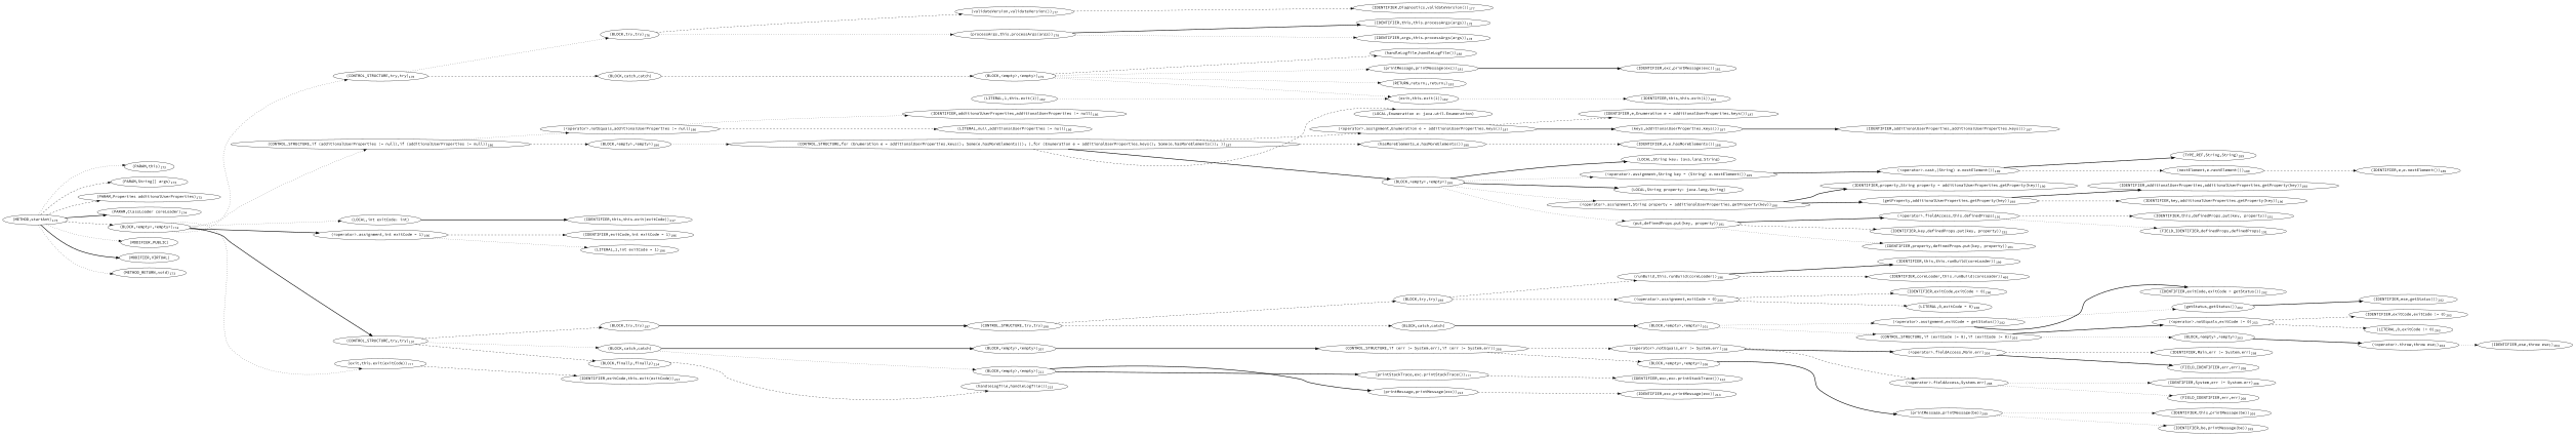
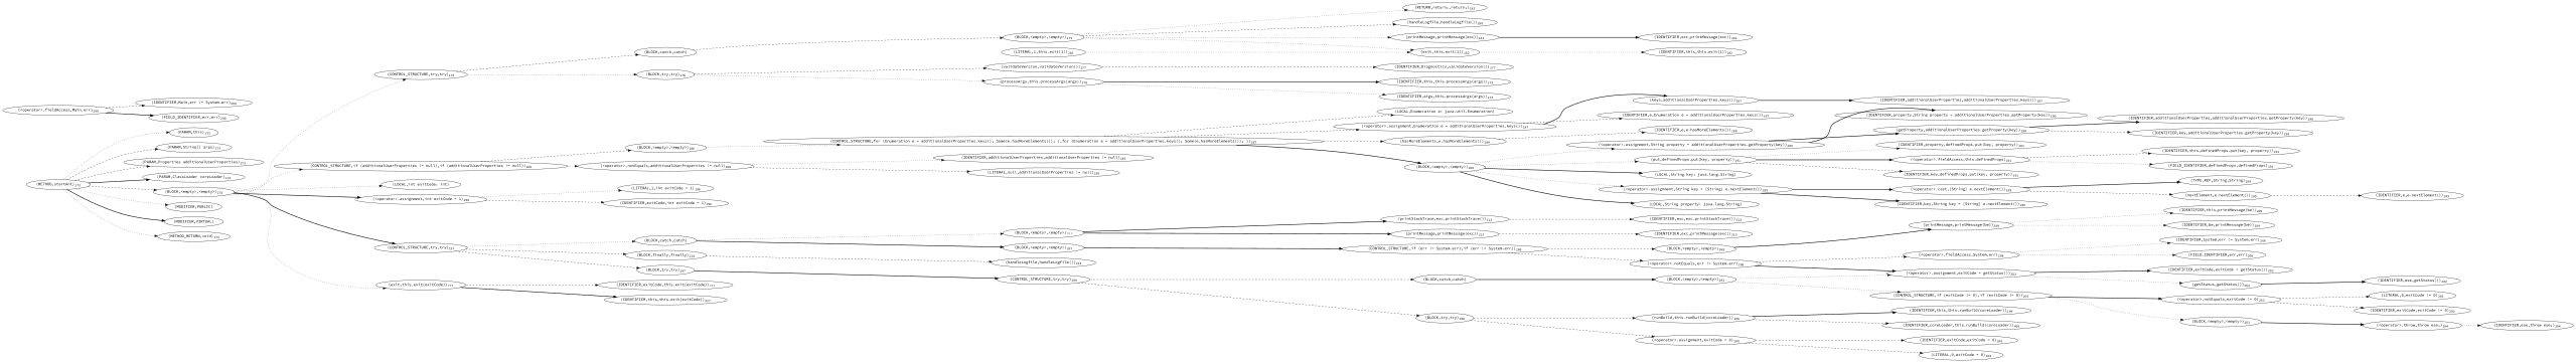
  digraph {
    fontname="Source Code Pro"
    rankdir=LR
    node [fontname="Source Code Pro"]
    edge [fontname="Source Code Pro" style=dashed]
    n1 [label=<(METHOD,startAnt)<SUB>173</SUB>>]
    n2 [label=<(PARAM,this)<SUB>173</SUB>>]
    n3 [label=<(PARAM,String[] args)<SUB>173</SUB>>]
    n4 [label=<(PARAM,Properties additionalUserProperties)<SUB>173</SUB>>]
    n5 [label=<(PARAM,ClassLoader coreLoader)<SUB>174</SUB>>]
    n6 [label=<(BLOCK,&lt;empty&gt;,&lt;empty&gt;)<SUB>174</SUB>>]
    n7 [label=<(MODIFIER,PUBLIC)>]
    n8 [label=<(MODIFIER,VIRTUAL)>]
    n9 [label=<(METHOD_RETURN,void)<SUB>173</SUB>>]
    n10 [label=<(CONTROL_STRUCTURE,try,try)<SUB>176</SUB>>]
    n11 [label=<(CONTROL_STRUCTURE,if (additionalUserProperties != null),if (additionalUserProperties != null))<SUB>186</SUB>>]
    n12 [label=<(LOCAL,int exitCode: int)>]
    n13 [label=<(&lt;operator&gt;.assignment,int exitCode = 1)<SUB>196</SUB>>]
    n14 [label=<(CONTROL_STRUCTURE,try,try)<SUB>197</SUB>>]
    n15 [label=<(exit,this.exit(exitCode))<SUB>217</SUB>>]
    n16 [label=<(BLOCK,try,try)<SUB>176</SUB>>]
    n17 [label=<(BLOCK,catch,catch)>]
    n18 [label=<(&lt;operator&gt;.notEquals,additionalUserProperties != null)<SUB>186</SUB>>]
    n19 [label=<(BLOCK,&lt;empty&gt;,&lt;empty&gt;)<SUB>186</SUB>>]
    n20 [label=<(IDENTIFIER,exitCode,int exitCode = 1)<SUB>196</SUB>>]
    n21 [label=<(LITERAL,1,int exitCode = 1)<SUB>196</SUB>>]
    n22 [label=<(BLOCK,try,try)<SUB>197</SUB>>]
    n23 [label=<(BLOCK,catch,catch)>]
    n24 [label=<(BLOCK,finally,finally)<SUB>214</SUB>>]
    n25 [label=<(IDENTIFIER,this,this.exit(exitCode))<SUB>217</SUB>>]
    n26 [label=<(IDENTIFIER,exitCode,this.exit(exitCode))<SUB>217</SUB>>]
    n27 [label=<(validateVersion,validateVersion())<SUB>177</SUB>>]
    n28 [label=<(processArgs,this.processArgs(args))<SUB>178</SUB>>]
    n29 [label=<(BLOCK,&lt;empty&gt;,&lt;empty&gt;)<SUB>179</SUB>>]
    n30 [label=<(IDENTIFIER,Diagnostics,validateVersion())<SUB>177</SUB>>]
    n31 [label=<(IDENTIFIER,this,this.processArgs(args))<SUB>178</SUB>>]
    n32 [label=<(IDENTIFIER,args,this.processArgs(args))<SUB>178</SUB>>]
    n33 [label=<(handleLogfile,handleLogfile())<SUB>180</SUB>>]
    n34 [label=<(printMessage,printMessage(exc))<SUB>181</SUB>>]
    n35 [label=<(exit,this.exit(1))<SUB>182</SUB>>]
    n36 [label=<(RETURN,return;,return;)<SUB>183</SUB>>]
    n37 [label=<(IDENTIFIER,exc,printMessage(exc))<SUB>181</SUB>>]
    n38 [label=<(IDENTIFIER,this,this.exit(1))<SUB>182</SUB>>]
    n39 [label=<(LITERAL,1,this.exit(1))<SUB>182</SUB>>]
    n40 [label=<(IDENTIFIER,additionalUserProperties,additionalUserProperties != null)<SUB>186</SUB>>]
    n41 [label=<(LITERAL,null,additionalUserProperties != null)<SUB>186</SUB>>]
    n42 [label=<(CONTROL_STRUCTURE,for (Enumeration e = additionalUserProperties.keys(); Some(e.hasMoreElements()); ),for (Enumeration e = additionalUserProperties.keys(); Some(e.hasMoreElements()); ))<SUB>187</SUB>>]
    n43 [label=<(LOCAL,Enumeration e: java.util.Enumeration)>]
    n44 [label=<(&lt;operator&gt;.assignment,Enumeration e = additionalUserProperties.keys())<SUB>187</SUB>>]
    n45 [label=<(hasMoreElements,e.hasMoreElements())<SUB>188</SUB>>]
    n46 [label=<(BLOCK,&lt;empty&gt;,&lt;empty&gt;)<SUB>188</SUB>>]
    n47 [label=<(IDENTIFIER,e,Enumeration e = additionalUserProperties.keys())<SUB>187</SUB>>]
    n48 [label=<(keys,additionalUserProperties.keys())<SUB>187</SUB>>]
    n49 [label=<(IDENTIFIER,e,e.hasMoreElements())<SUB>188</SUB>>]
    n50 [label=<(LOCAL,String key: java.lang.String)>]
    n51 [label=<(&lt;operator&gt;.assignment,String key = (String) e.nextElement())<SUB>189</SUB>>]
    n52 [label=<(LOCAL,String property: java.lang.String)>]
    n53 [label=<(&lt;operator&gt;.assignment,String property = additionalUserProperties.getProperty(key))<SUB>190</SUB>>]
    n54 [label=<(put,definedProps.put(key, property))<SUB>191</SUB>>]
    n55 [label=<(IDENTIFIER,additionalUserProperties,additionalUserProperties.keys())<SUB>187</SUB>>]
+   n56 [label=<(IDENTIFIER,key,String key = (String) e.nextElement())<SUB>189</SUB>>]
    n57 [label=<(&lt;operator&gt;.cast,(String) e.nextElement())<SUB>189</SUB>>]
    n58 [label=<(IDENTIFIER,property,String property = additionalUserProperties.getProperty(key))<SUB>190</SUB>>]
    n59 [label=<(getProperty,additionalUserProperties.getProperty(key))<SUB>190</SUB>>]
    n60 [label=<(&lt;operator&gt;.fieldAccess,this.definedProps)<SUB>191</SUB>>]
    n61 [label=<(IDENTIFIER,key,definedProps.put(key, property))<SUB>191</SUB>>]
    n62 [label=<(IDENTIFIER,property,definedProps.put(key, property))<SUB>191</SUB>>]
    n63 [label=<(TYPE_REF,String,String)<SUB>189</SUB>>]
    n64 [label=<(nextElement,e.nextElement())<SUB>189</SUB>>]
    n65 [label=<(IDENTIFIER,e,e.nextElement())<SUB>189</SUB>>]
    n66 [label=<(IDENTIFIER,additionalUserProperties,additionalUserProperties.getProperty(key))<SUB>190</SUB>>]
    n67 [label=<(IDENTIFIER,key,additionalUserProperties.getProperty(key))<SUB>190</SUB>>]
    n68 [label=<(IDENTIFIER,this,definedProps.put(key, property))<SUB>191</SUB>>]
    n69 [label=<(FIELD_IDENTIFIER,definedProps,definedProps)<SUB>191</SUB>>]
    n70 [label=<(CONTROL_STRUCTURE,try,try)<SUB>198</SUB>>]
    n71 [label=<(BLOCK,&lt;empty&gt;,&lt;empty&gt;)<SUB>207</SUB>>]
    n72 [label=<(BLOCK,&lt;empty&gt;,&lt;empty&gt;)<SUB>211</SUB>>]
    n73 [label=<(handleLogfile,handleLogfile())<SUB>215</SUB>>]
    n74 [label=<(BLOCK,try,try)<SUB>198</SUB>>]
    n75 [label=<(BLOCK,catch,catch)>]
    n76 [label=<(runBuild,this.runBuild(coreLoader))<SUB>196</SUB>>]
    n77 [label=<(&lt;operator&gt;.assignment,exitCode = 0)<SUB>200</SUB>>]
    n78 [label=<(BLOCK,&lt;empty&gt;,&lt;empty&gt;)<SUB>201</SUB>>]
    n79 [label=<(IDENTIFIER,this,this.runBuild(coreLoader))<SUB>199</SUB>>]
    n80 [label=<(IDENTIFIER,coreLoader,this.runBuild(coreLoader))<SUB>499</SUB>>]
    n81 [label=<(IDENTIFIER,exitCode,exitCode = 0)<SUB>200</SUB>>]
    n82 [label=<(LITERAL,0,exitCode = 0)<SUB>200</SUB>>]
    n83 [label=<(&lt;operator&gt;.assignment,exitCode = getStatus())<SUB>202</SUB>>]
    n84 [label=<(CONTROL_STRUCTURE,if (exitCode != 0),if (exitCode != 0))<SUB>203</SUB>>]
    n85 [label=<(IDENTIFIER,exitCode,exitCode = getStatus())<SUB>202</SUB>>]
    n86 [label=<(getStatus,getStatus())<SUB>202</SUB>>]
    n87 [label=<(&lt;operator&gt;.notEquals,exitCode != 0)<SUB>253</SUB>>]
    n88 [label=<(BLOCK,&lt;empty&gt;,&lt;empty&gt;)<SUB>203</SUB>>]
    n89 [label=<(IDENTIFIER,ese,getStatus())<SUB>202</SUB>>]
    n90 [label=<(IDENTIFIER,exitCode,exitCode != 0)<SUB>203</SUB>>]
    n91 [label=<(LITERAL,0,exitCode != 0)<SUB>203</SUB>>]
    n92 [label=<(&lt;operator&gt;.throw,throw ese;)<SUB>204</SUB>>]
    n93 [label=<(IDENTIFIER,ese,throw ese;)<SUB>204</SUB>>]
    n94 [label=<(CONTROL_STRUCTURE,if (err != System.err),if (err != System.err))<SUB>208</SUB>>]
    n95 [label=<(printStackTrace,exc.printStackTrace())<SUB>212</SUB>>]
    n96 [label=<(printMessage,printMessage(exc))<SUB>213</SUB>>]
    n97 [label=<(&lt;operator&gt;.notEquals,err != System.err)<SUB>208</SUB>>]
    n98 [label=<(BLOCK,&lt;empty&gt;,&lt;empty&gt;)<SUB>208</SUB>>]
    n99 [label=<(&lt;operator&gt;.fieldAccess,Main.err)<SUB>208</SUB>>]
    n100 [label=<(&lt;operator&gt;.fieldAccess,System.err)<SUB>208</SUB>>]
    n101 [label=<(printMessage,printMessage(be))<SUB>209</SUB>>]
    n102 [label=<(IDENTIFIER,Main,err != System.err)<SUB>208</SUB>>]
    n103 [label=<(FIELD_IDENTIFIER,err,err)<SUB>208</SUB>>]
    n104 [label=<(IDENTIFIER,System,err != System.err)<SUB>208</SUB>>]
    n105 [label=<(FIELD_IDENTIFIER,err,err)<SUB>208</SUB>>]
    n106 [label=<(IDENTIFIER,this,printMessage(be))<SUB>209</SUB>>]
    n107 [label=<(IDENTIFIER,be,printMessage(be))<SUB>209</SUB>>]
    n108 [label=<(IDENTIFIER,exc,exc.printStackTrace())<SUB>212</SUB>>]
    n109 [label=<(IDENTIFIER,exc,printMessage(exc))<SUB>213</SUB>>]
    n1 -> n2 [style=dotted]
    n1 -> n3
    n1 -> n4
    n1 -> n5 [style=bold]
    n1 -> n6
    n1 -> n7 [style=dotted]
    n1 -> n8 [style=bold]
    n1 -> n9 [style=dotted]
    n6 -> n10 [style=dotted]
    n6 -> n11 [style=dotted]
    n6 -> n12 [style=dotted]
    n6 -> n13 [style=bold]
    n6 -> n14 [style=bold]
    n6 -> n15 [style=dotted]
    n10 -> n16 [style=dotted]
    n10 -> n17
    n11 -> n18 [style=dotted]
    n11 -> n19
    n13 -> n20
    n13 -> n21 [style=dotted]
    n14 -> n22
    n14 -> n23 [style=dotted]
    n14 -> n24
-   n12 -> n25 [style=bold]
+   n15 -> n25 [style=bold]
    n15 -> n26
    n16 -> n27
    n16 -> n28 [style=dotted]
    n17 -> n29
    n18 -> n40 [style=dotted]
    n18 -> n41
    n19 -> n42 [style=dotted]
    n22 -> n70 [style=bold]
    n23 -> n71 [style=bold]
    n23 -> n72 [style=dotted]
    n24 -> n73
    n27 -> n30
    n28 -> n31 [style=bold]
    n28 -> n32 [style=dotted]
    n29 -> n33
    n29 -> n34 [style=dotted]
    n29 -> n35 [style=dotted]
    n29 -> n36 [style=dotted]
    n34 -> n37 [style=bold]
    n35 -> n38 [style=dotted]
    n39 -> n35 [style=dotted]
    n42 -> n43
    n42 -> n44
    n42 -> n45
    n42 -> n46 [style=bold]
    n44 -> n47
    n44 -> n48 [style=bold]
    n45 -> n49
    n46 -> n50 [style=bold]
    n46 -> n51 [style=dotted]
    n46 -> n52 [style=bold]
    n46 -> n53 [style=dotted]
    n46 -> n54 [style=dotted]
    n48 -> n55 [style=bold]
+   n51 -> n56 [style=bold]
    n51 -> n57 [style=bold]
    n53 -> n58 [style=bold]
    n53 -> n59 [style=bold]
    n54 -> n60 [style=bold]
    n54 -> n61
    n54 -> n62 [style=dotted]
    n57 -> n63 [style=bold]
    n57 -> n64
    n59 -> n66 [style=bold]
    n59 -> n67
    n60 -> n68
    n60 -> n69 [style=dotted]
    n64 -> n65
    n70 -> n74
    n70 -> n75
    n71 -> n94 [style=bold]
    n72 -> n95 [style=bold]
    n72 -> n96 [style=bold]
    n74 -> n76
    n74 -> n77
    n75 -> n78 [style=bold]
    n76 -> n79 [style=bold]
    n76 -> n80
    n77 -> n81
    n77 -> n82
    n78 -> n83 [style=dotted]
    n78 -> n84 [style=dotted]
    n83 -> n85 [style=bold]
    n83 -> n86 [style=dotted]
    n84 -> n87 [style=bold]
    n84 -> n88 [style=dotted]
    n86 -> n89 [style=bold]
    n87 -> n90
    n87 -> n91
    n88 -> n92 [style=bold]
    n92 -> n93 [style=dotted]
    n94 -> n97
    n94 -> n98
    n95 -> n108
    n96 -> n109
-   n97 -> n99 [style=bold]
+   n97 -> n83 [style=bold]
    n97 -> n100
    n98 -> n101 [style=bold]
    n99 -> n102
    n99 -> n103 [style=bold]
    n100 -> n104 [style=dotted]
    n100 -> n105 [style=dotted]
    n101 -> n106 [style=dotted]
    n101 -> n107 [style=dotted]
  }
